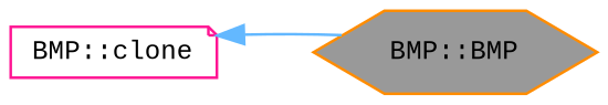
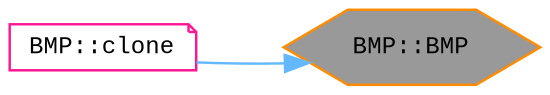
  digraph {
    rankdir=RL
    fontname="Liberation Mono"
    node [fontname="Liberation Mono" fontsize=10 style=filled]
    n1 [color=darkorange fillcolor=grey60 fontcolor=black height=0.2 label="BMP::BMP" shape=hexagon width=0.4]
    n2 [color=deeppink fillcolor=white height=0.2 label="BMP::clone" shape=note width=0.4]
-   n2 -> n1 [color=steelblue1 dir=back fontname="Liberation Mono" fontsize=10 labelfontname=Helvetica labelfontsize=10 style=solid]
+   n1 -> n2 [color=steelblue1 dir=back fontname="Liberation Mono" fontsize=10 labelfontname=Helvetica labelfontsize=10 style=solid]
  }
